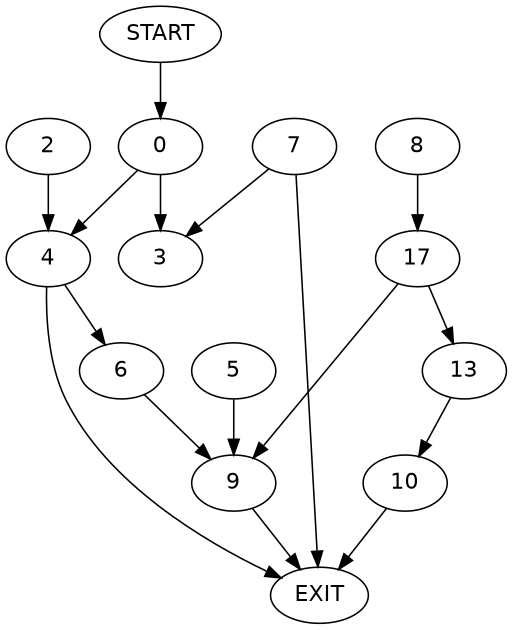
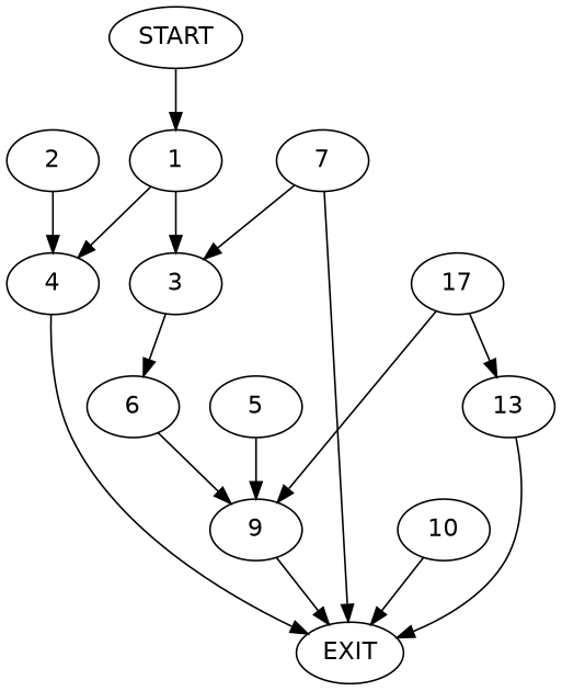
  digraph {
    fontname="DejaVu Sans"
    node [fontname="DejaVu Sans"]
    edge [fontname="DejaVu Sans"]
    n1 [label=START]
-   1 [label=0]
+   1
    3
    4
    n5 [label=EXIT]
    2
    6
    5
    9
    7
    n11 [label=17]
-   8
    10
    n14 [label=13]
    n1 -> 1
    1 -> 3
    1 -> 4
-   4 -> 6
+   3 -> 6
    4 -> n5
    2 -> 4
    6 -> 9
    5 -> 9
    9 -> n5
    7 -> 3
    7 -> n5
    n11 -> 9
    n11 -> n14
-   8 -> n11
    10 -> n5
-   n14 -> 10
+   n14 -> n5
  }
